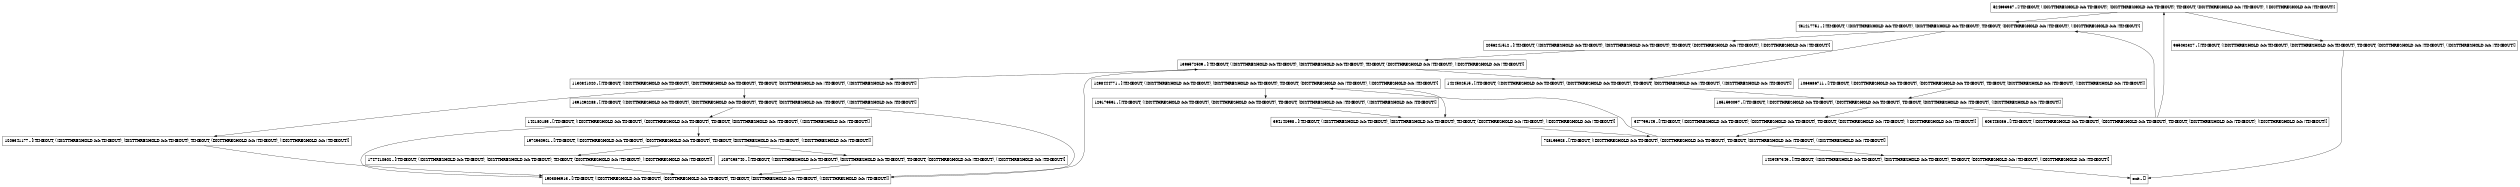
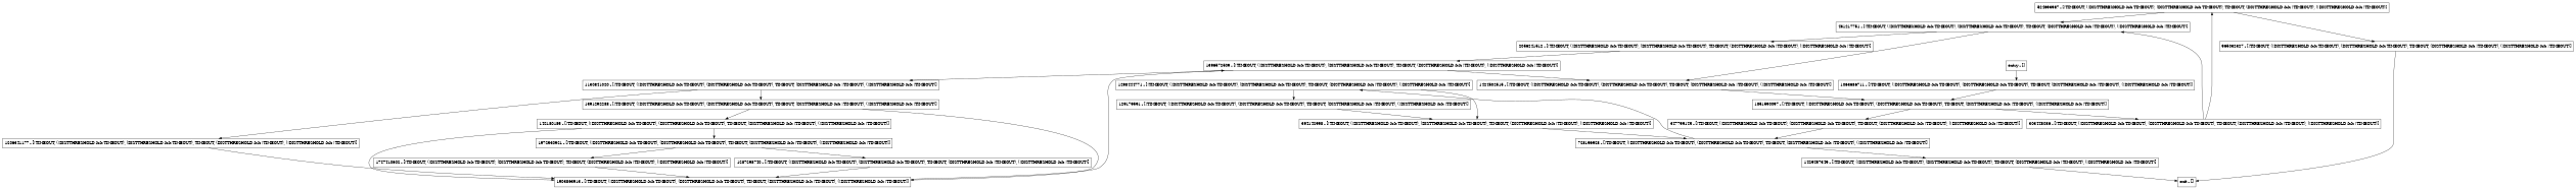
  digraph {
    node [shape=record]
    n1 [label="1298444771 - [!TIMEOUT, (!DISTTHRESHOLD && TIMEOUT), (DISTTHRESHOLD && TIMEOUT), TIMEOUT, (DISTTHRESHOLD && !TIMEOUT), (!DISTTHRESHOLD && !TIMEOUT)]"]
    n2 [label="129179591 - [!TIMEOUT, (!DISTTHRESHOLD && TIMEOUT), (DISTTHRESHOLD && TIMEOUT), TIMEOUT, (DISTTHRESHOLD && !TIMEOUT), (!DISTTHRESHOLD && !TIMEOUT)]"]
    n3 [label="394142998 - [!TIMEOUT, (!DISTTHRESHOLD && TIMEOUT), (DISTTHRESHOLD && TIMEOUT), TIMEOUT, (DISTTHRESHOLD && !TIMEOUT), (!DISTTHRESHOLD && !TIMEOUT)]"]
    n4 [label="142180185 - [!TIMEOUT, (!DISTTHRESHOLD && TIMEOUT), (DISTTHRESHOLD && TIMEOUT), TIMEOUT, (DISTTHRESHOLD && !TIMEOUT), (!DISTTHRESHOLD && !TIMEOUT)]"]
    n5 [label="1972530921 - [!TIMEOUT, (!DISTTHRESHOLD && TIMEOUT), (DISTTHRESHOLD && TIMEOUT), TIMEOUT, (DISTTHRESHOLD && !TIMEOUT), (!DISTTHRESHOLD && !TIMEOUT)]"]
    n6 [label="1903863913 - [!TIMEOUT, (!DISTTHRESHOLD && TIMEOUT), (DISTTHRESHOLD && TIMEOUT), TIMEOUT, (DISTTHRESHOLD && !TIMEOUT), (!DISTTHRESHOLD && !TIMEOUT)]"]
    n7 [label="303448086 - [!TIMEOUT, (!DISTTHRESHOLD && TIMEOUT), (DISTTHRESHOLD && TIMEOUT), TIMEOUT, (DISTTHRESHOLD && !TIMEOUT), (!DISTTHRESHOLD && !TIMEOUT)]"]
    n8 [label="524693987 - [!TIMEOUT, (!DISTTHRESHOLD && TIMEOUT), (DISTTHRESHOLD && TIMEOUT), TIMEOUT, (DISTTHRESHOLD && !TIMEOUT), (!DISTTHRESHOLD && !TIMEOUT)]"]
    n9 [label="431217751 - [!TIMEOUT, (!DISTTHRESHOLD && TIMEOUT), (DISTTHRESHOLD && TIMEOUT), TIMEOUT, (DISTTHRESHOLD && !TIMEOUT), (!DISTTHRESHOLD && !TIMEOUT)]"]
    n10 [label="2056241512 - [!TIMEOUT, (!DISTTHRESHOLD && TIMEOUT), (DISTTHRESHOLD && TIMEOUT), TIMEOUT, (DISTTHRESHOLD && !TIMEOUT), (!DISTTHRESHOLD && !TIMEOUT)]"]
    n11 [label="1396572509 - [!TIMEOUT, (!DISTTHRESHOLD && TIMEOUT), (DISTTHRESHOLD && TIMEOUT), TIMEOUT, (DISTTHRESHOLD && !TIMEOUT), (!DISTTHRESHOLD && !TIMEOUT)]"]
    n12 [label="1424502515 - [!TIMEOUT, (!DISTTHRESHOLD && TIMEOUT), (DISTTHRESHOLD && TIMEOUT), TIMEOUT, (DISTTHRESHOLD && !TIMEOUT), (!DISTTHRESHOLD && !TIMEOUT)]"]
    n13 [label="1851590097 - [!TIMEOUT, (!DISTTHRESHOLD && TIMEOUT), (DISTTHRESHOLD && TIMEOUT), TIMEOUT, (DISTTHRESHOLD && !TIMEOUT), (!DISTTHRESHOLD && !TIMEOUT)]"]
    n14 [label="728196928 - [!TIMEOUT, (!DISTTHRESHOLD && TIMEOUT), (DISTTHRESHOLD && TIMEOUT), TIMEOUT, (DISTTHRESHOLD && !TIMEOUT), (!DISTTHRESHOLD && !TIMEOUT)]"]
    n15 [label="1429457349 - [!TIMEOUT, (!DISTTHRESHOLD && TIMEOUT), (DISTTHRESHOLD && TIMEOUT), TIMEOUT, (DISTTHRESHOLD && !TIMEOUT), (!DISTTHRESHOLD && !TIMEOUT)]"]
    n16 [label="1747410602 - [!TIMEOUT, (!DISTTHRESHOLD && TIMEOUT), (DISTTHRESHOLD && TIMEOUT), TIMEOUT, (DISTTHRESHOLD && !TIMEOUT), (!DISTTHRESHOLD && !TIMEOUT)]"]
    n17 [label="1287298740 - [!TIMEOUT, (!DISTTHRESHOLD && TIMEOUT), (DISTTHRESHOLD && TIMEOUT), TIMEOUT, (DISTTHRESHOLD && !TIMEOUT), (!DISTTHRESHOLD && !TIMEOUT)]"]
    n18 [label="965032327 - [!TIMEOUT, (!DISTTHRESHOLD && TIMEOUT), (DISTTHRESHOLD && TIMEOUT), TIMEOUT, (DISTTHRESHOLD && !TIMEOUT), (!DISTTHRESHOLD && !TIMEOUT)]"]
    n19 [label="1130841020 - [!TIMEOUT, (!DISTTHRESHOLD && TIMEOUT), (DISTTHRESHOLD && TIMEOUT), TIMEOUT, (DISTTHRESHOLD && !TIMEOUT), (!DISTTHRESHOLD && !TIMEOUT)]"]
    n20 [label="347799145 - [!TIMEOUT, (!DISTTHRESHOLD && TIMEOUT), (DISTTHRESHOLD && TIMEOUT), TIMEOUT, (DISTTHRESHOLD && !TIMEOUT), (!DISTTHRESHOLD && !TIMEOUT)]"]
    n21 [label="1391292288 - [!TIMEOUT, (!DISTTHRESHOLD && TIMEOUT), (DISTTHRESHOLD && TIMEOUT), TIMEOUT, (DISTTHRESHOLD && !TIMEOUT), (!DISTTHRESHOLD && !TIMEOUT)]"]
    n22 [label="1206341177 - [!TIMEOUT, (!DISTTHRESHOLD && TIMEOUT), (DISTTHRESHOLD && TIMEOUT), TIMEOUT, (DISTTHRESHOLD && !TIMEOUT), (!DISTTHRESHOLD && !TIMEOUT)]"]
    n23 [label="1063686711 - [!TIMEOUT, (!DISTTHRESHOLD && TIMEOUT), (DISTTHRESHOLD && TIMEOUT), TIMEOUT, (DISTTHRESHOLD && !TIMEOUT), (!DISTTHRESHOLD && !TIMEOUT)]"]
+   n24 [label="entry - []"]
    n25 [label="exit - []"]
    n1 -> n2
    n1 -> n3
    n2 -> n3
    n3 -> n14
    n4 -> n5
    n4 -> n6
    n5 -> n16
    n5 -> n17
    n6 -> n11
    n7 -> n8
    n7 -> n9
    n8 -> n9
    n8 -> n18
    n9 -> n10
    n9 -> n12
    n10 -> n11
    n11 -> n12
    n11 -> n19
    n12 -> n13
    n13 -> n7
    n13 -> n20
    n14 -> n1
    n14 -> n15
    n15 -> n25
    n16 -> n6
    n17 -> n6
    n18 -> n25
    n19 -> n21
    n19 -> n22
    n20 -> n14
    n21 -> n4
    n21 -> n6
    n22 -> n6
    n23 -> n13
+   n24 -> n23
  }
